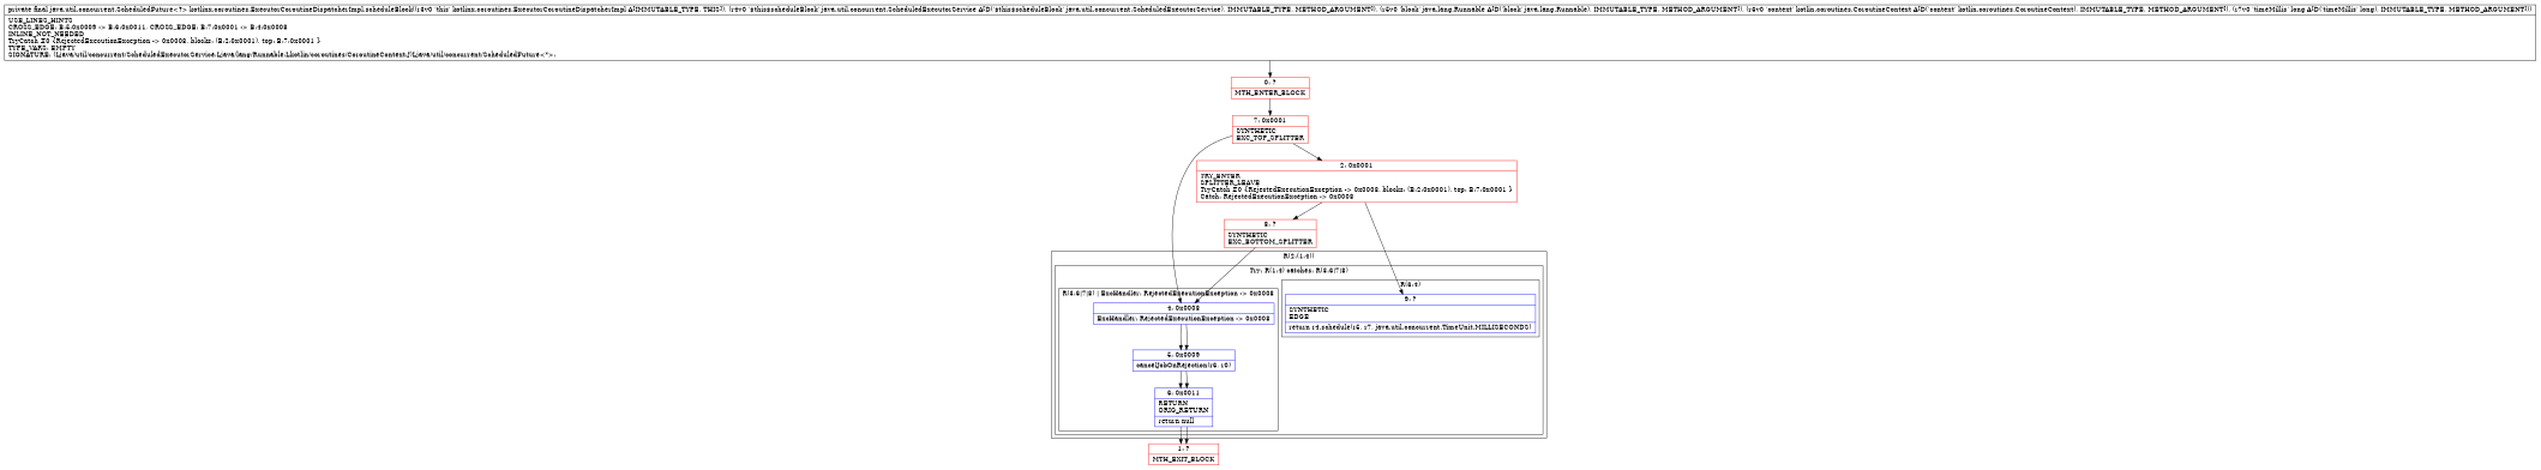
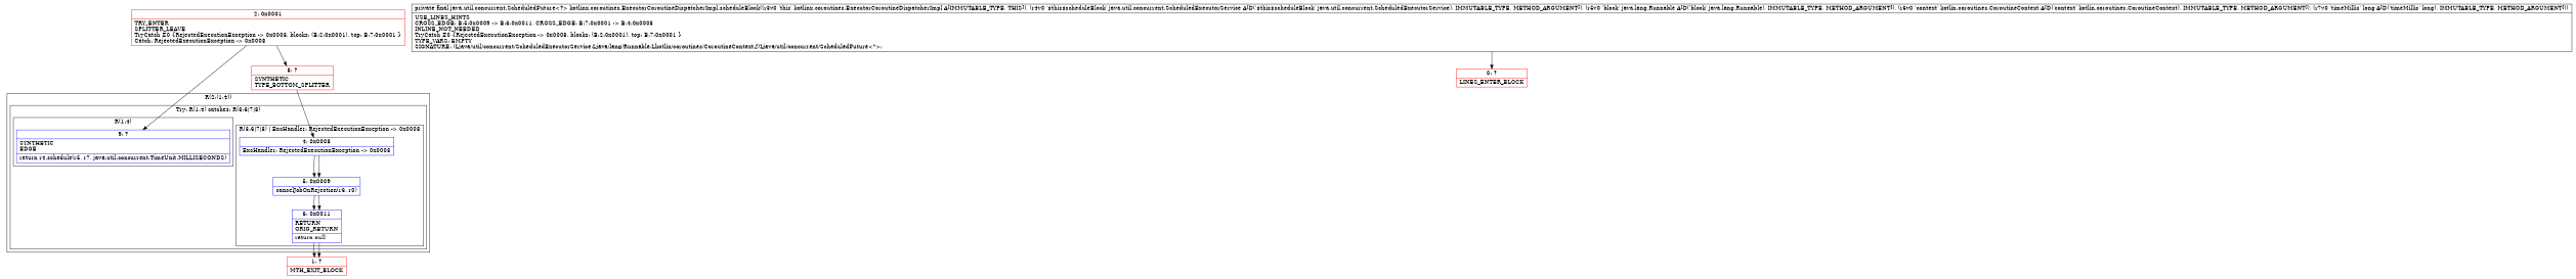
  digraph {
    node [color=red shape=record]
    n1 [color=blue label="{9\:\ ?|SYNTHETIC\lEDGE\l|return r4.schedule(r5, r7, java.util.concurrent.TimeUnit.MILLISECONDS)\l}"]
    n2 [color=blue label="{4\:\ 0x0008|ExcHandler: RejectedExecutionException \-\> 0x0008\l}"]
    n3 [color=blue label="{5\:\ 0x0009|cancelJobOnRejection(r6, r0)\l}"]
    n4 [color=blue label="{6\:\ 0x0011|RETURN\lORIG_RETURN\l|return null\l}"]
    n5 [label="{1\:\ ?|MTH_EXIT_BLOCK\l}"]
-   n6 [label="{0\:\ ?|MTH_ENTER_BLOCK\l}"]
-   n7 [label="{7\:\ 0x0001|SYNTHETIC\lEXC_TOP_SPLITTER\l}"]
+   n6 [label="{0\:\ ?|LINES_ENTER_BLOCK\l}"]
    n8 [label="{2\:\ 0x0001|TRY_ENTER\lSPLITTER_LEAVE\lTryCatch #0 \{RejectedExecutionException \-\> 0x0008, blocks: (B:2:0x0001), top: B:7:0x0001 \}\lCatch: RejectedExecutionException \-\> 0x0008\l}"]
-   n9 [label="{8\:\ ?|SYNTHETIC\lEXC_BOTTOM_SPLITTER\l}"]
+   n9 [label="{8\:\ ?|SYNTHETIC\lTYPE_BOTTOM_SPLITTER\l}"]
    n10 [label="{private final java.util.concurrent.ScheduledFuture\<?\> kotlinx.coroutines.ExecutorCoroutineDispatcherImpl.scheduleBlock((r3v0 'this' kotlinx.coroutines.ExecutorCoroutineDispatcherImpl A[IMMUTABLE_TYPE, THIS]), (r4v0 '$this$scheduleBlock' java.util.concurrent.ScheduledExecutorService A[D('$this$scheduleBlock' java.util.concurrent.ScheduledExecutorService), IMMUTABLE_TYPE, METHOD_ARGUMENT]), (r5v0 'block' java.lang.Runnable A[D('block' java.lang.Runnable), IMMUTABLE_TYPE, METHOD_ARGUMENT]), (r6v0 'context' kotlin.coroutines.CoroutineContext A[D('context' kotlin.coroutines.CoroutineContext), IMMUTABLE_TYPE, METHOD_ARGUMENT]), (r7v0 'timeMillis' long A[D('timeMillis' long), IMMUTABLE_TYPE, METHOD_ARGUMENT]))  | USE_LINES_HINTS\lCROSS_EDGE: B:5:0x0009 \-\> B:6:0x0011, CROSS_EDGE: B:7:0x0001 \-\> B:4:0x0008\lINLINE_NOT_NEEDED\lTryCatch #0 \{RejectedExecutionException \-\> 0x0008, blocks: (B:2:0x0001), top: B:7:0x0001 \}\lTYPE_VARS: EMPTY\lSIGNATURE: (Ljava\/util\/concurrent\/ScheduledExecutorService;Ljava\/lang\/Runnable;Lkotlin\/coroutines\/CoroutineContext;J)Ljava\/util\/concurrent\/ScheduledFuture\<*\>;\l}" color=""]
    subgraph cluster_1 {
      label="R(2:(1:4))"
      subgraph cluster_2 {
        label="Try: R(1:4) catches: R(3:6|7|8)"
        subgraph cluster_3 {
-         label="R(6:4)"
+         label="R(1:4)"
          n1
        }
        subgraph cluster_4 {
          label="R(3:6|7|8) | ExcHandler: RejectedExecutionException \-\> 0x0008\l"
          n2
          n3
          n4
        }
      }
    }
    subgraph cluster_5 {
      label="R(3:6|7|8) | ExcHandler: RejectedExecutionException \-\> 0x0008\l"
    }
    n2 -> n3
    n2 -> n3
    n3 -> n4
    n3 -> n4
    n4 -> n5
    n4 -> n5
-   n6 -> n7
-   n7 -> n2
-   n7 -> n8
    n8 -> n1
    n8 -> n9
    n9 -> n2
    n10 -> n6
  }
